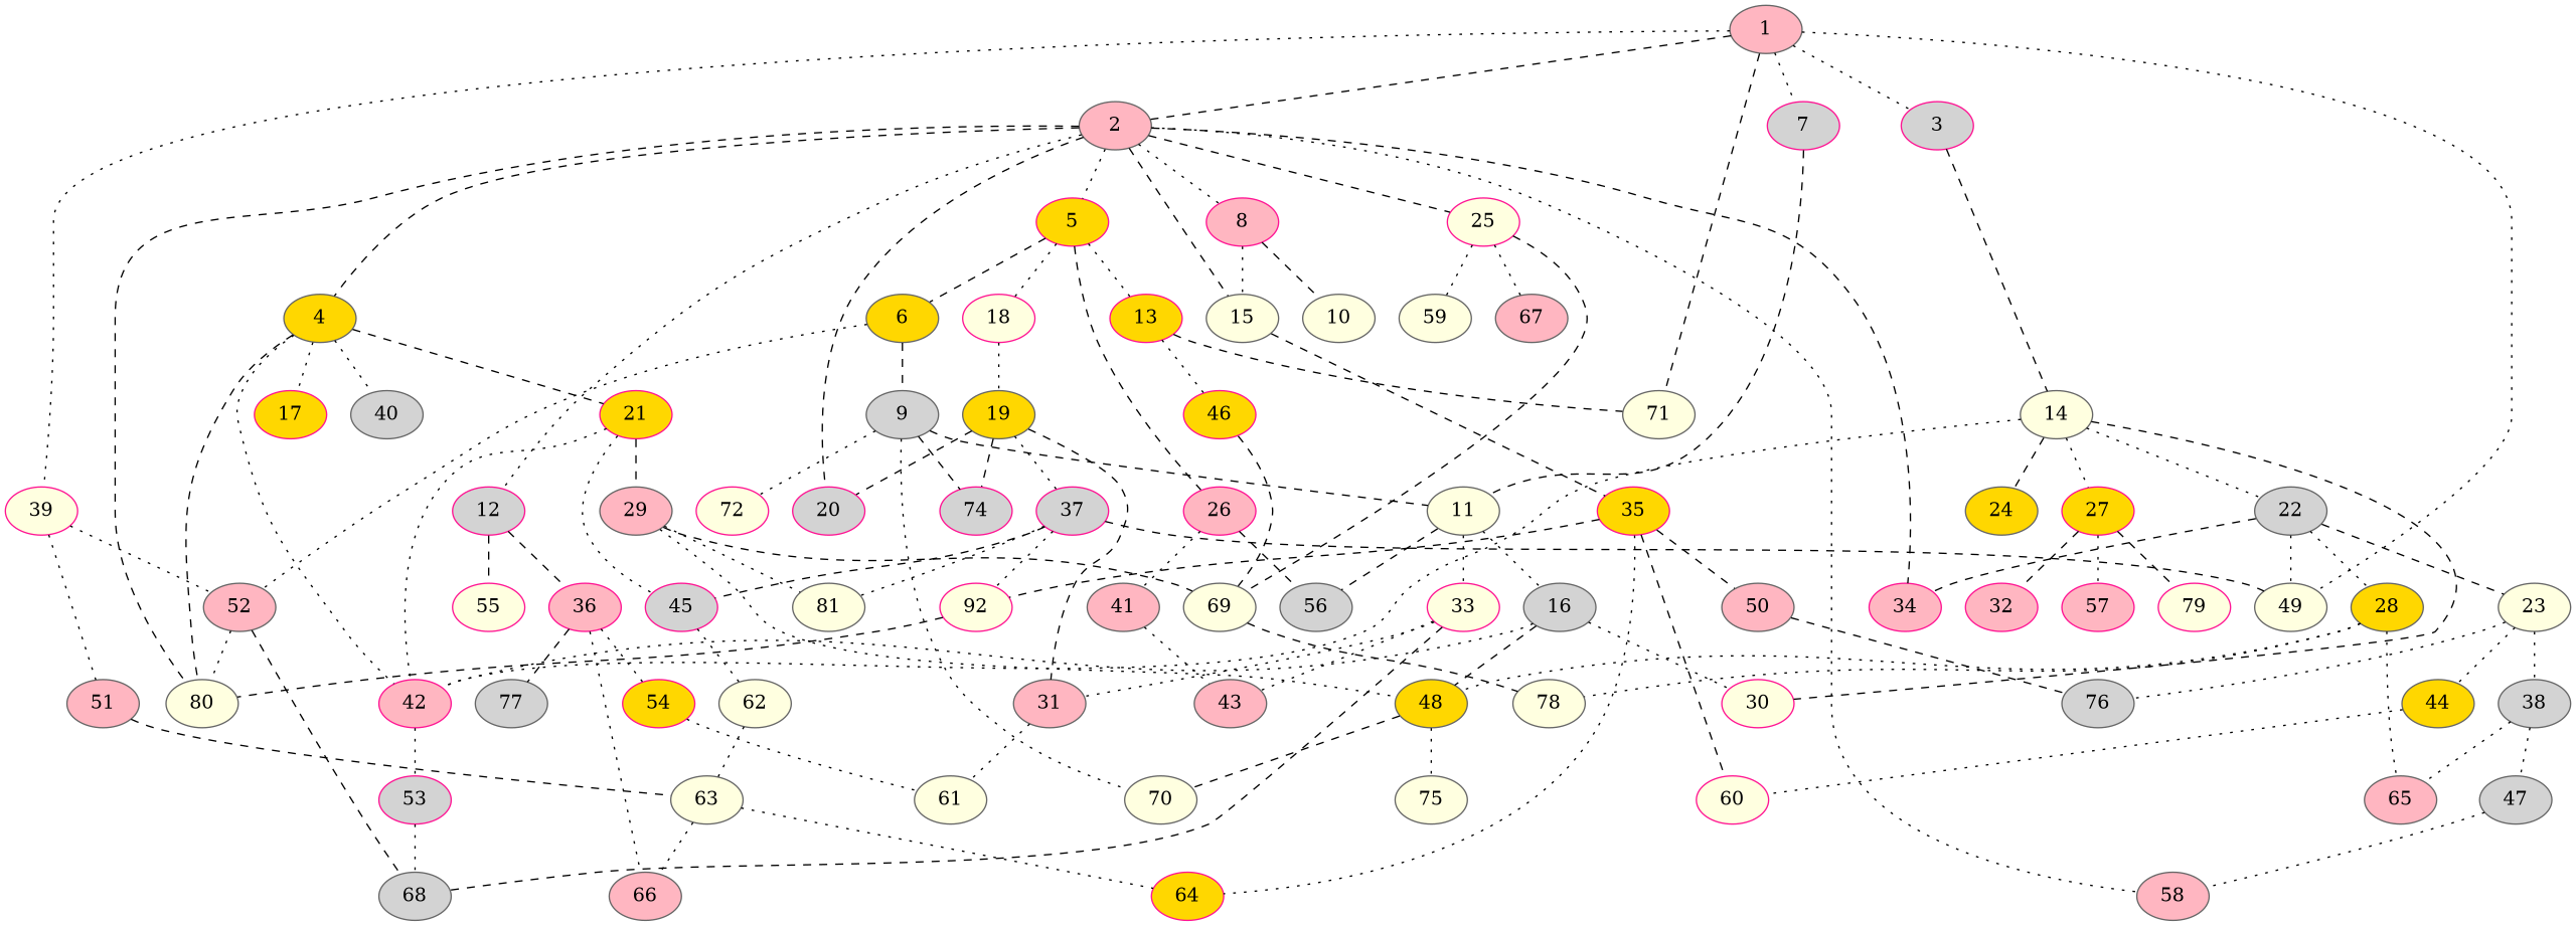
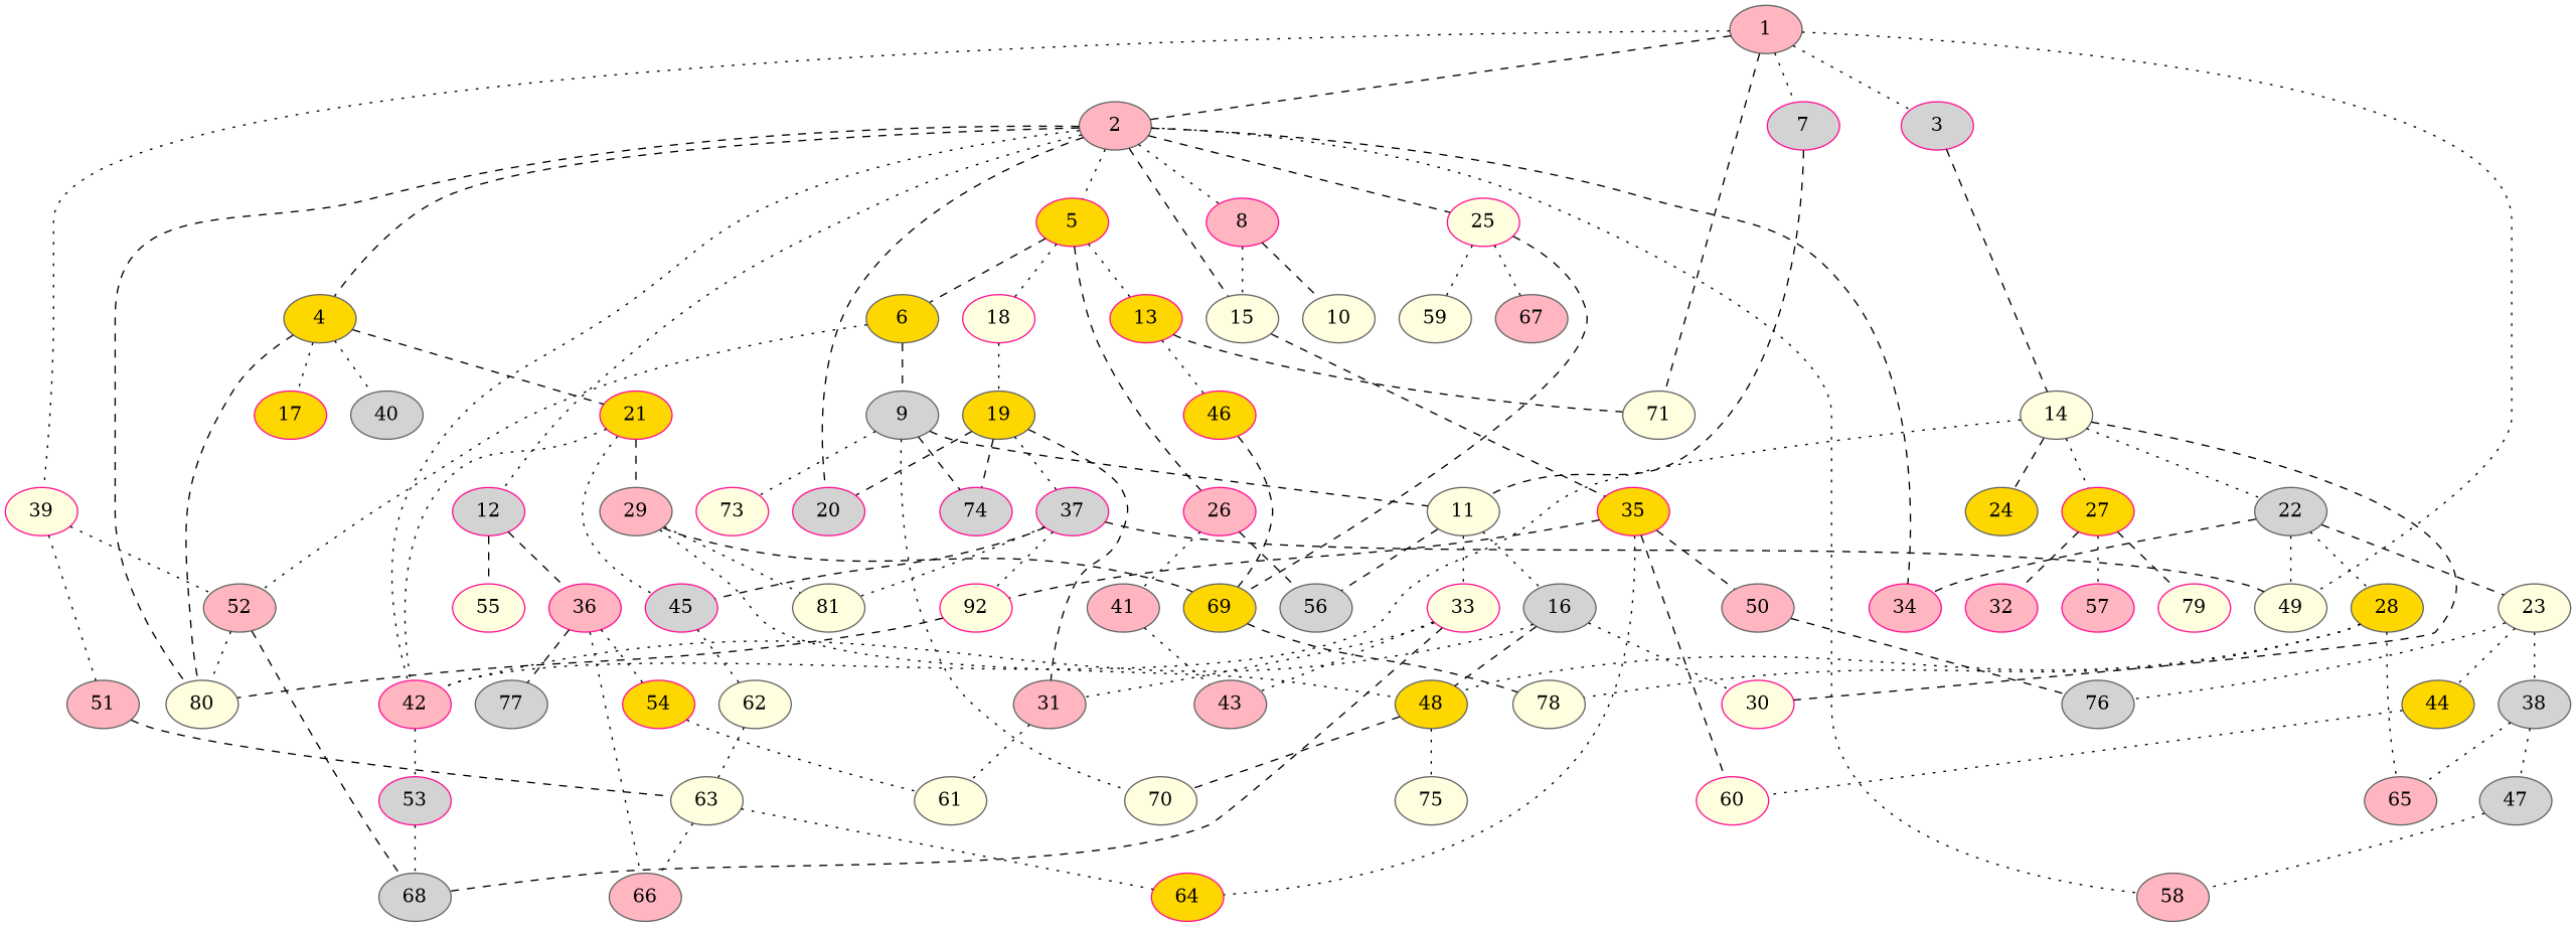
  graph {
    node [color=gray40 fillcolor=lightyellow style=filled]
    edge [style=dotted]
    1 [fillcolor=lightpink]
    2 [fillcolor=lightpink]
    3 [color=deeppink fillcolor=lightgrey]
    7 [color=deeppink fillcolor=lightgrey]
    39 [color=deeppink]
    49
    71
    4 [fillcolor=gold]
    5 [color=deeppink fillcolor=gold]
    8 [color=deeppink fillcolor=lightpink]
    12 [color=deeppink fillcolor=lightgrey]
    15
    20 [color=deeppink fillcolor=lightgrey]
    25 [color=deeppink]
    34 [color=deeppink fillcolor=lightpink]
    58 [fillcolor=lightpink]
    80
    14
    11
    52 [fillcolor=lightpink]
    51 [fillcolor=lightpink]
    17 [color=deeppink fillcolor=gold]
    21 [color=deeppink fillcolor=gold]
    40 [fillcolor=lightgrey]
    42 [color=deeppink fillcolor=lightpink]
    6 [fillcolor=gold]
    13 [color=deeppink fillcolor=gold]
    18 [color=deeppink]
    26 [color=deeppink fillcolor=lightpink]
    10
    36 [color=deeppink fillcolor=lightpink]
    55 [color=deeppink]
    35 [color=deeppink fillcolor=gold]
    59
    67 [fillcolor=lightpink]
-   69
+   69 [fillcolor=gold]
    22 [fillcolor=lightgrey]
    24 [fillcolor=gold]
    27 [color=deeppink fillcolor=gold]
    30 [color=deeppink]
    29 [fillcolor=lightpink]
    45 [color=deeppink fillcolor=lightgrey]
    53 [color=deeppink fillcolor=lightgrey]
    9 [fillcolor=lightgrey]
    46 [color=deeppink fillcolor=gold]
    19 [fillcolor=gold]
    56 [fillcolor=lightgrey]
    41 [fillcolor=lightpink]
    70
-   73 [color=deeppink label=72]
+   73 [color=deeppink]
    74 [color=deeppink fillcolor=lightgrey]
    68 [fillcolor=lightgrey]
    16 [fillcolor=lightgrey]
    33 [color=deeppink]
    48 [fillcolor=gold]
    31 [fillcolor=lightpink]
    43 [fillcolor=lightpink]
    54 [color=deeppink fillcolor=gold]
    66 [fillcolor=lightpink]
    77 [fillcolor=lightgrey]
    23
    28 [fillcolor=gold]
    32 [color=deeppink fillcolor=lightpink]
    57 [color=deeppink fillcolor=lightpink]
    79 [color=deeppink]
    50 [fillcolor=lightpink]
    60 [color=deeppink]
    64 [color=deeppink fillcolor=gold]
    n69 [color=deeppink label=92]
    75
    37 [color=deeppink fillcolor=lightgrey]
    61
    81
    62
    38 [fillcolor=lightgrey]
    44 [fillcolor=gold]
    76 [fillcolor=lightgrey]
    65 [fillcolor=lightpink]
    78
    47 [fillcolor=lightgrey]
    63
    1 -- 2 [style=dashed]
    1 -- 3
    1 -- 7
    1 -- 39
    1 -- 49
    1 -- 71 [style=dashed]
    2 -- 4 [style=dashed]
    2 -- 5
    2 -- 8
    2 -- 12
    2 -- 15 [style=dashed]
    2 -- 20 [style=dashed]
    2 -- 25 [style=dashed]
    2 -- 34 [style=dashed]
    2 -- 58
    2 -- 80 [style=dashed]
    3 -- 14 [style=dashed]
    7 -- 11 [style=dashed]
    39 -- 52
    39 -- 51
    4 -- 80 [style=dashed]
    4 -- 17
    4 -- 21 [style=dashed]
    4 -- 40
-   4 -- 42
+   2 -- 42
    5 -- 6 [style=dashed]
    5 -- 13
    5 -- 18
    5 -- 26 [style=dashed]
    8 -- 15
    8 -- 10 [style=dashed]
    12 -- 36 [style=dashed]
    12 -- 55 [style=dashed]
    15 -- 35 [style=dashed]
    25 -- 59
    25 -- 67
    25 -- 69 [style=dashed]
    14 -- 42
    14 -- 22
    14 -- 24 [style=dashed]
    14 -- 27
    14 -- 30 [style=dashed]
    11 -- 56 [style=dashed]
    11 -- 16
    11 -- 33
    52 -- 80
    52 -- 68 [style=dashed]
    51 -- 63 [style=dashed]
    21 -- 42
    21 -- 29 [style=dashed]
    21 -- 45
    42 -- 53
    6 -- 52
    6 -- 9 [style=dashed]
    13 -- 71 [style=dashed]
    13 -- 46
    18 -- 19
    26 -- 56 [style=dashed]
    26 -- 41
    36 -- 54
    36 -- 66
    36 -- 77 [style=dashed]
    35 -- 50 [style=dashed]
    35 -- 60 [style=dashed]
    35 -- 64
    35 -- n69 [style=dashed]
    69 -- 78 [style=dashed]
    22 -- 49
    22 -- 34 [style=dashed]
    22 -- 23 [style=dashed]
    22 -- 28
    27 -- 32 [style=dashed]
    27 -- 57
    27 -- 79 [style=dashed]
    29 -- 69 [style=dashed]
    29 -- 48
    29 -- 81
    45 -- 62
    53 -- 68
    9 -- 11 [style=dashed]
    9 -- 70
    9 -- 73
    9 -- 74 [style=dashed]
    46 -- 69 [style=dashed]
    19 -- 20 [style=dashed]
    19 -- 74 [style=dashed]
    19 -- 31 [style=dashed]
    19 -- 37
    41 -- 43
    16 -- 42
    16 -- 30
    16 -- 48 [style=dashed]
    33 -- 68 [style=dashed]
    33 -- 31
    33 -- 43
    48 -- 70 [style=dashed]
    48 -- 75
    31 -- 61
    54 -- 61
    23 -- 38
    23 -- 44
    23 -- 76
    28 -- 48
    28 -- 65
    28 -- 78
    50 -- 76 [style=dashed]
    n69 -- 80 [style=dashed]
    37 -- 49 [style=dashed]
    37 -- 45 [style=dashed]
    37 -- n69
    37 -- 81
    62 -- 63
    38 -- 65
    38 -- 47
    44 -- 60
    47 -- 58
    63 -- 66
    63 -- 64
  }
